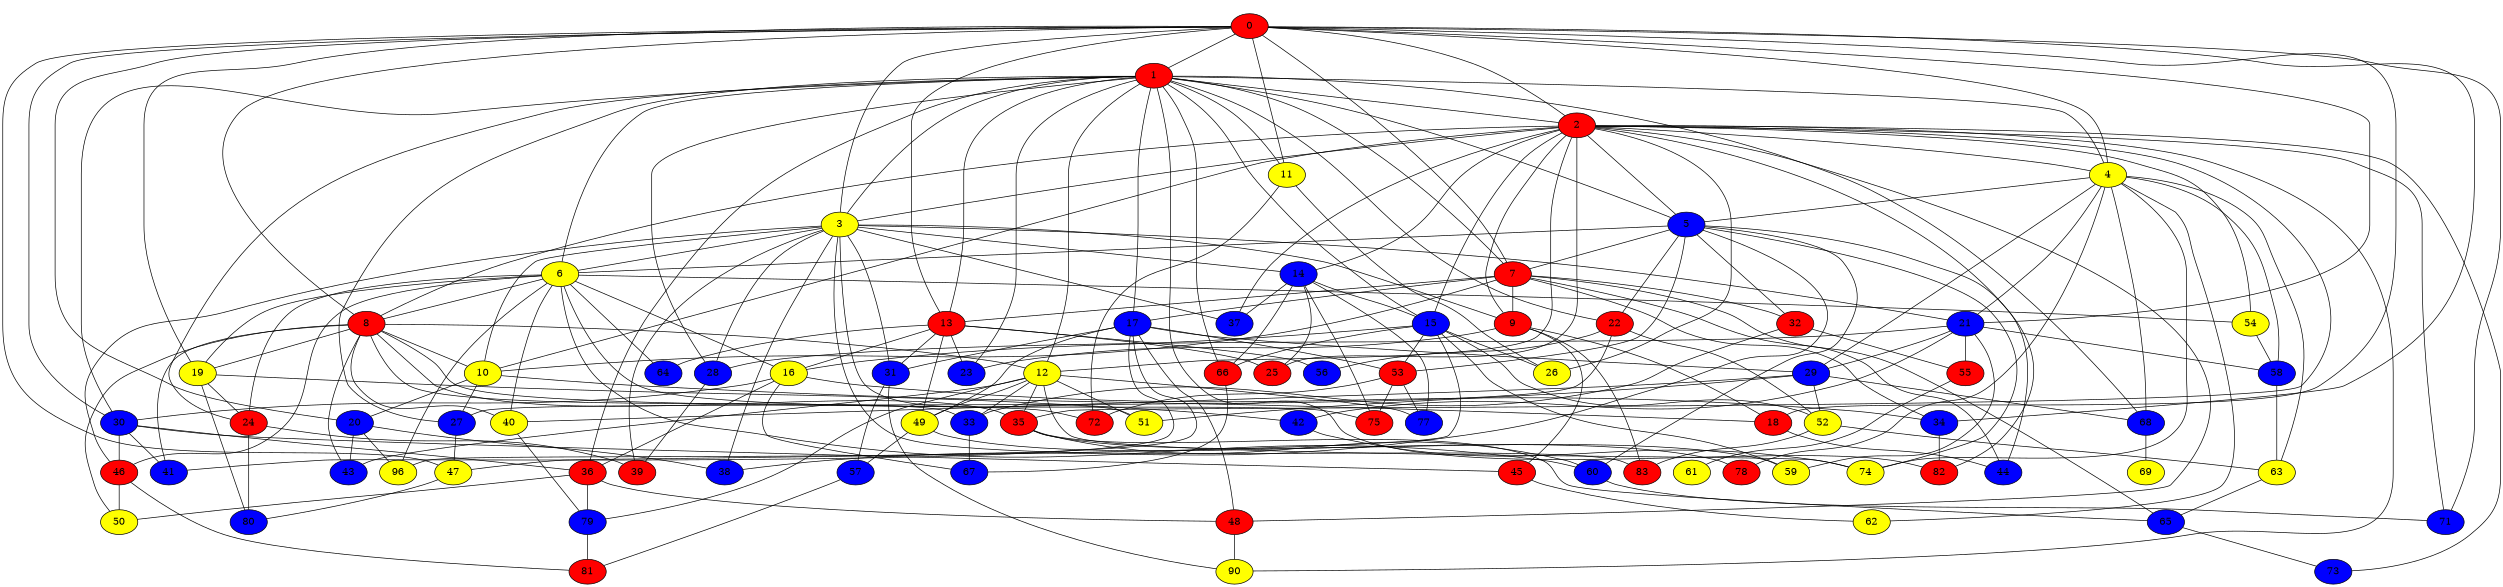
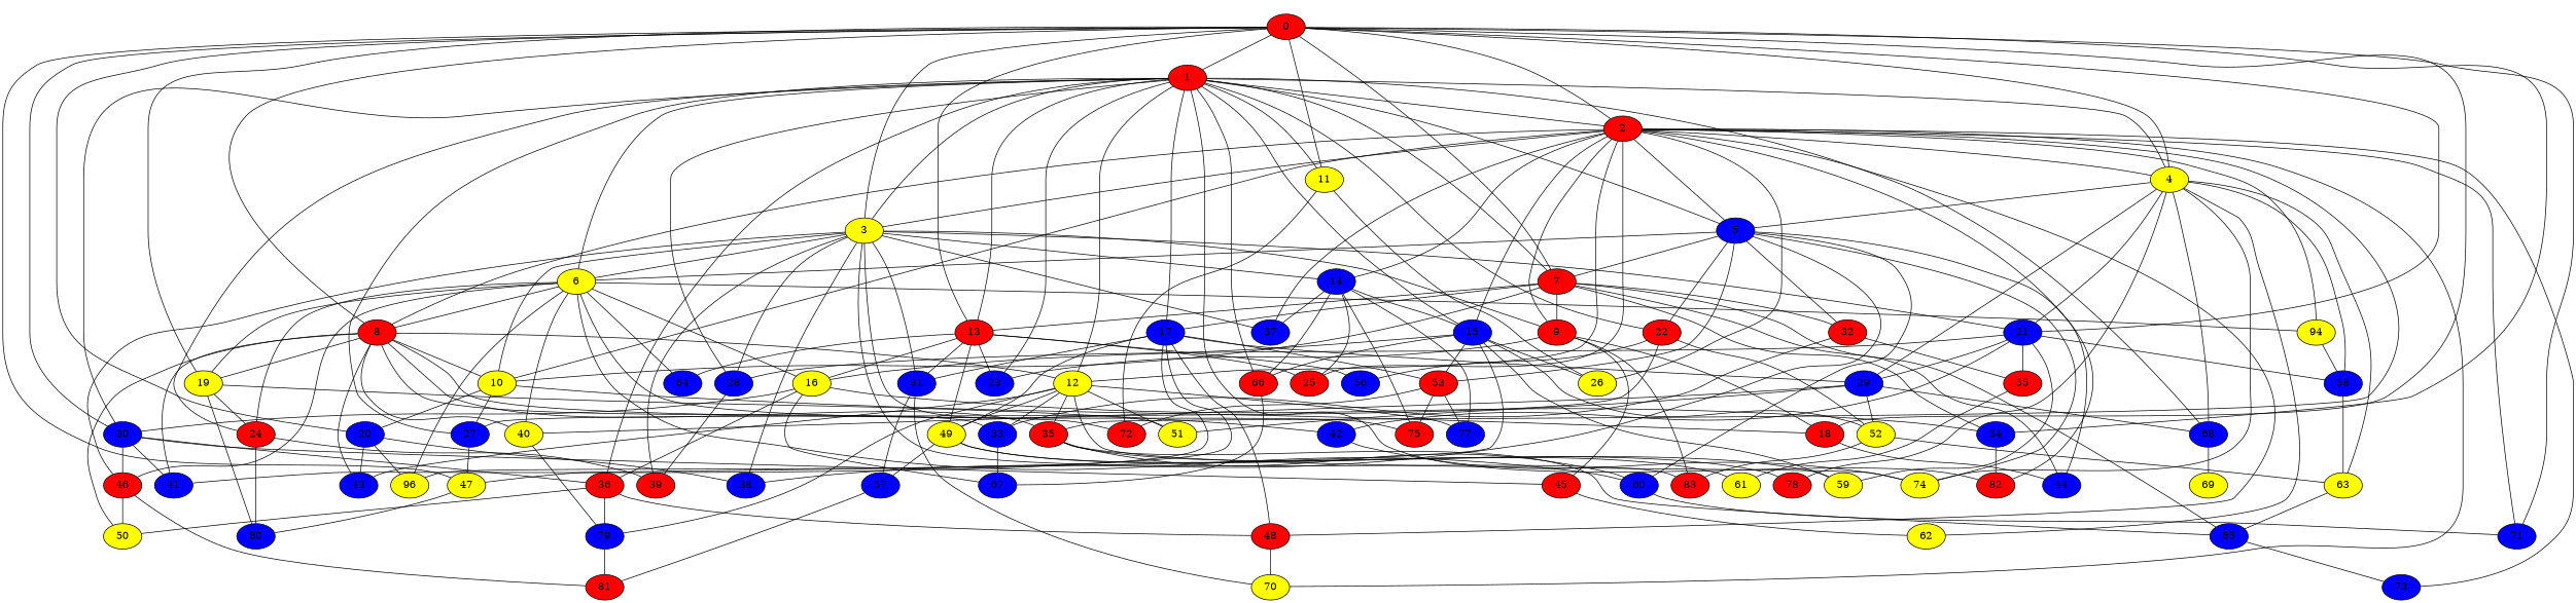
  graph {
    node [fillcolor=blue style=filled]
    0 [fillcolor=red]
    1 [fillcolor=red]
    2 [fillcolor=red]
    3 [fillcolor=yellow]
    4 [fillcolor=yellow]
    7 [fillcolor=red]
    8 [fillcolor=red]
    11 [fillcolor=yellow]
    13 [fillcolor=red]
    18 [fillcolor=red]
    19 [fillcolor=yellow]
    20
    21
    30
    34
    47 [fillcolor=yellow]
    71
    5
    6 [fillcolor=yellow]
    12 [fillcolor=yellow]
    15
    17
    22 [fillcolor=red]
    23
    24 [fillcolor=red]
    27
    28
    36 [fillcolor=red]
    66 [fillcolor=red]
    68
    82 [fillcolor=red]
    9 [fillcolor=red]
    10 [fillcolor=yellow]
    14
    25 [fillcolor=red]
    26 [fillcolor=yellow]
    35 [fillcolor=red]
    37
    48 [fillcolor=red]
-   54 [fillcolor=yellow]
-   70 [fillcolor=yellow label=90]
+   54 [fillcolor=yellow label=94]
+   70 [fillcolor=yellow]
    73
    31
    38
    39 [fillcolor=red]
    46 [fillcolor=red]
    51 [fillcolor=yellow]
    83 [fillcolor=red]
    29
    58
    62 [fillcolor=yellow]
    63 [fillcolor=yellow]
    78 [fillcolor=red]
    74 [fillcolor=yellow]
    32 [fillcolor=red]
    44
    65
    40 [fillcolor=yellow]
    33
    41
    43
    50 [fillcolor=yellow]
    72 [fillcolor=red]
    16 [fillcolor=yellow]
    64
    49 [fillcolor=yellow]
    56
    42
    80
    n70 [fillcolor=yellow label=96]
    59 [fillcolor=yellow]
    55 [fillcolor=red]
    45 [fillcolor=red]
    53 [fillcolor=red]
    60
    75 [fillcolor=red]
    77
    79
    52 [fillcolor=yellow]
    67
    69 [fillcolor=yellow]
    57
    81 [fillcolor=red]
    61 [fillcolor=yellow]
    0 -- 1
    0 -- 2
    0 -- 3
    0 -- 4
    0 -- 7
    0 -- 8
    0 -- 11
    0 -- 13
    0 -- 18
    0 -- 19
    0 -- 20
    0 -- 21
    0 -- 30
    0 -- 34
    0 -- 47
    0 -- 71
    1 -- 2
    1 -- 3
    1 -- 4
    1 -- 7
    1 -- 11
    1 -- 13
    1 -- 30
    1 -- 5
    1 -- 6
    1 -- 12
    1 -- 15
    1 -- 17
    1 -- 22
    1 -- 23
    1 -- 24
    1 -- 27
    1 -- 28
    1 -- 36
    1 -- 66
    1 -- 68
    1 -- 82
    2 -- 3
    2 -- 4
    2 -- 8
    2 -- 71
    2 -- 5
    2 -- 12
    2 -- 15
    2 -- 82
    2 -- 9
    2 -- 10
    2 -- 14
    2 -- 25
    2 -- 26
    2 -- 35
    2 -- 37
    2 -- 48
    2 -- 54
    2 -- 70
    2 -- 73
    3 -- 21
    3 -- 6
    3 -- 28
    3 -- 9
    3 -- 10
    3 -- 14
    3 -- 37
    3 -- 31
    3 -- 38
    3 -- 39
    3 -- 46
    3 -- 51
    3 -- 83
    4 -- 21
    4 -- 5
    4 -- 68
    4 -- 29
    4 -- 58
    4 -- 62
    4 -- 63
    4 -- 78
    4 -- 74
    7 -- 13
    7 -- 34
    7 -- 17
    7 -- 9
    7 -- 10
    7 -- 32
    7 -- 44
    7 -- 65
    8 -- 19
    8 -- 12
    8 -- 10
    8 -- 35
    8 -- 40
    8 -- 33
    8 -- 41
    8 -- 43
    8 -- 50
    8 -- 72
    11 -- 26
    11 -- 72
    13 -- 23
    13 -- 25
    13 -- 31
    13 -- 16
    13 -- 64
    13 -- 49
    13 -- 56
    18 -- 44
    19 -- 24
    19 -- 42
    19 -- 80
    20 -- 38
    20 -- 43
    20 -- n70
    21 -- 28
    21 -- 29
    21 -- 58
    21 -- 42
    21 -- 59
    21 -- 55
    30 -- 36
    30 -- 46
    30 -- 41
    30 -- 45
    34 -- 82
    47 -- 80
    5 -- 7
    5 -- 6
    5 -- 22
    5 -- 38
    5 -- 74
    5 -- 32
    5 -- 44
    5 -- 53
    5 -- 60
    6 -- 8
    6 -- 19
    6 -- 24
    6 -- 54
    6 -- 46
    6 -- 40
    6 -- 16
    6 -- 64
    6 -- n70
    6 -- 60
    6 -- 75
    12 -- 35
    12 -- 51
    12 -- 74
    12 -- 33
    12 -- 43
    12 -- 49
    12 -- 77
    12 -- 79
    15 -- 47
    15 -- 66
    15 -- 26
    15 -- 16
    15 -- 59
    15 -- 53
    15 -- 52
    17 -- 48
    17 -- 31
    17 -- 29
    17 -- 41
    17 -- 49
    17 -- n70
    17 -- 53
    22 -- 27
    22 -- 56
    22 -- 52
    24 -- 39
    24 -- 80
    27 -- 47
    28 -- 39
    36 -- 48
    36 -- 50
    36 -- 79
    66 -- 67
    68 -- 69
    9 -- 18
    9 -- 23
    9 -- 83
    9 -- 45
    10 -- 18
    10 -- 20
    10 -- 27
    14 -- 15
    14 -- 66
    14 -- 25
    14 -- 37
    14 -- 75
    14 -- 77
    35 -- 65
    35 -- 59
    35 -- 60
    48 -- 70
    54 -- 58
    31 -- 70
    31 -- 57
    46 -- 50
    46 -- 81
    29 -- 68
    29 -- 51
    29 -- 40
    29 -- 52
    58 -- 63
    63 -- 65
    32 -- 33
    32 -- 55
    65 -- 73
    40 -- 79
    33 -- 67
    16 -- 30
    16 -- 34
    16 -- 36
    16 -- 67
    49 -- 78
    49 -- 57
+   49 -- 61
    42 -- 74
    55 -- 61
    45 -- 62
    53 -- 72
    53 -- 75
    53 -- 77
    60 -- 71
    79 -- 81
    52 -- 83
    52 -- 63
    57 -- 81
  }
